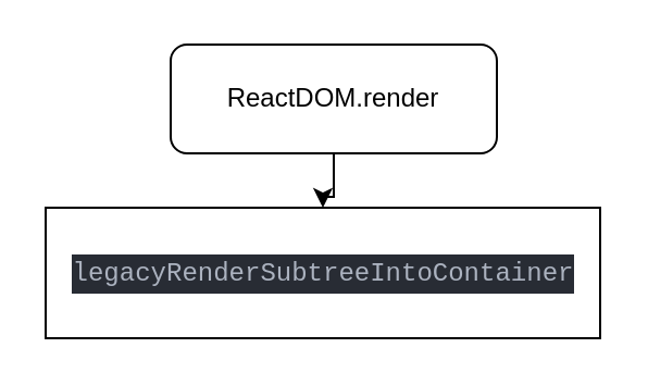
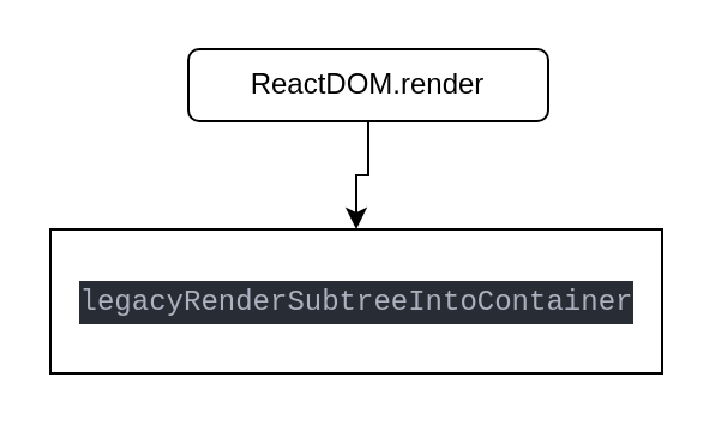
  <mxCell id="0" />
  <mxCell id="1" parent="0" />
  <mxCell id="2" value="" style="edgeStyle=orthogonalEdgeStyle;rounded=0;orthogonalLoop=1;jettySize=auto;html=1;" edge="1" parent="1" source="3" target="4"><mxGeometry relative="1" as="geometry" /></mxCell>
- <mxCell id="3" value="ReactDOM.render" style="rounded=1;whiteSpace=wrap;html=1;" vertex="1" parent="1"><mxGeometry x="78" y="20" width="150" height="50" as="geometry" /></mxCell>
+ <mxCell id="3" value="ReactDOM.render" style="rounded=1;whiteSpace=wrap;html=1;" vertex="1" parent="1"><mxGeometry x="78" y="20" width="150" height="30" as="geometry" /></mxCell>
  <mxCell id="4" value="&lt;div style=&quot;color: rgb(171 , 178 , 191) ; background-color: rgb(40 , 44 , 52) ; font-family: &amp;#34;menlo&amp;#34; , &amp;#34;monaco&amp;#34; , &amp;#34;courier new&amp;#34; , monospace ; line-height: 18px&quot;&gt;legacyRenderSubtreeIntoContainer&lt;/div&gt;" style="rounded=0;whiteSpace=wrap;html=1;" vertex="1" parent="1"><mxGeometry x="20.5" y="95" width="255" height="60" as="geometry" /></mxCell>
